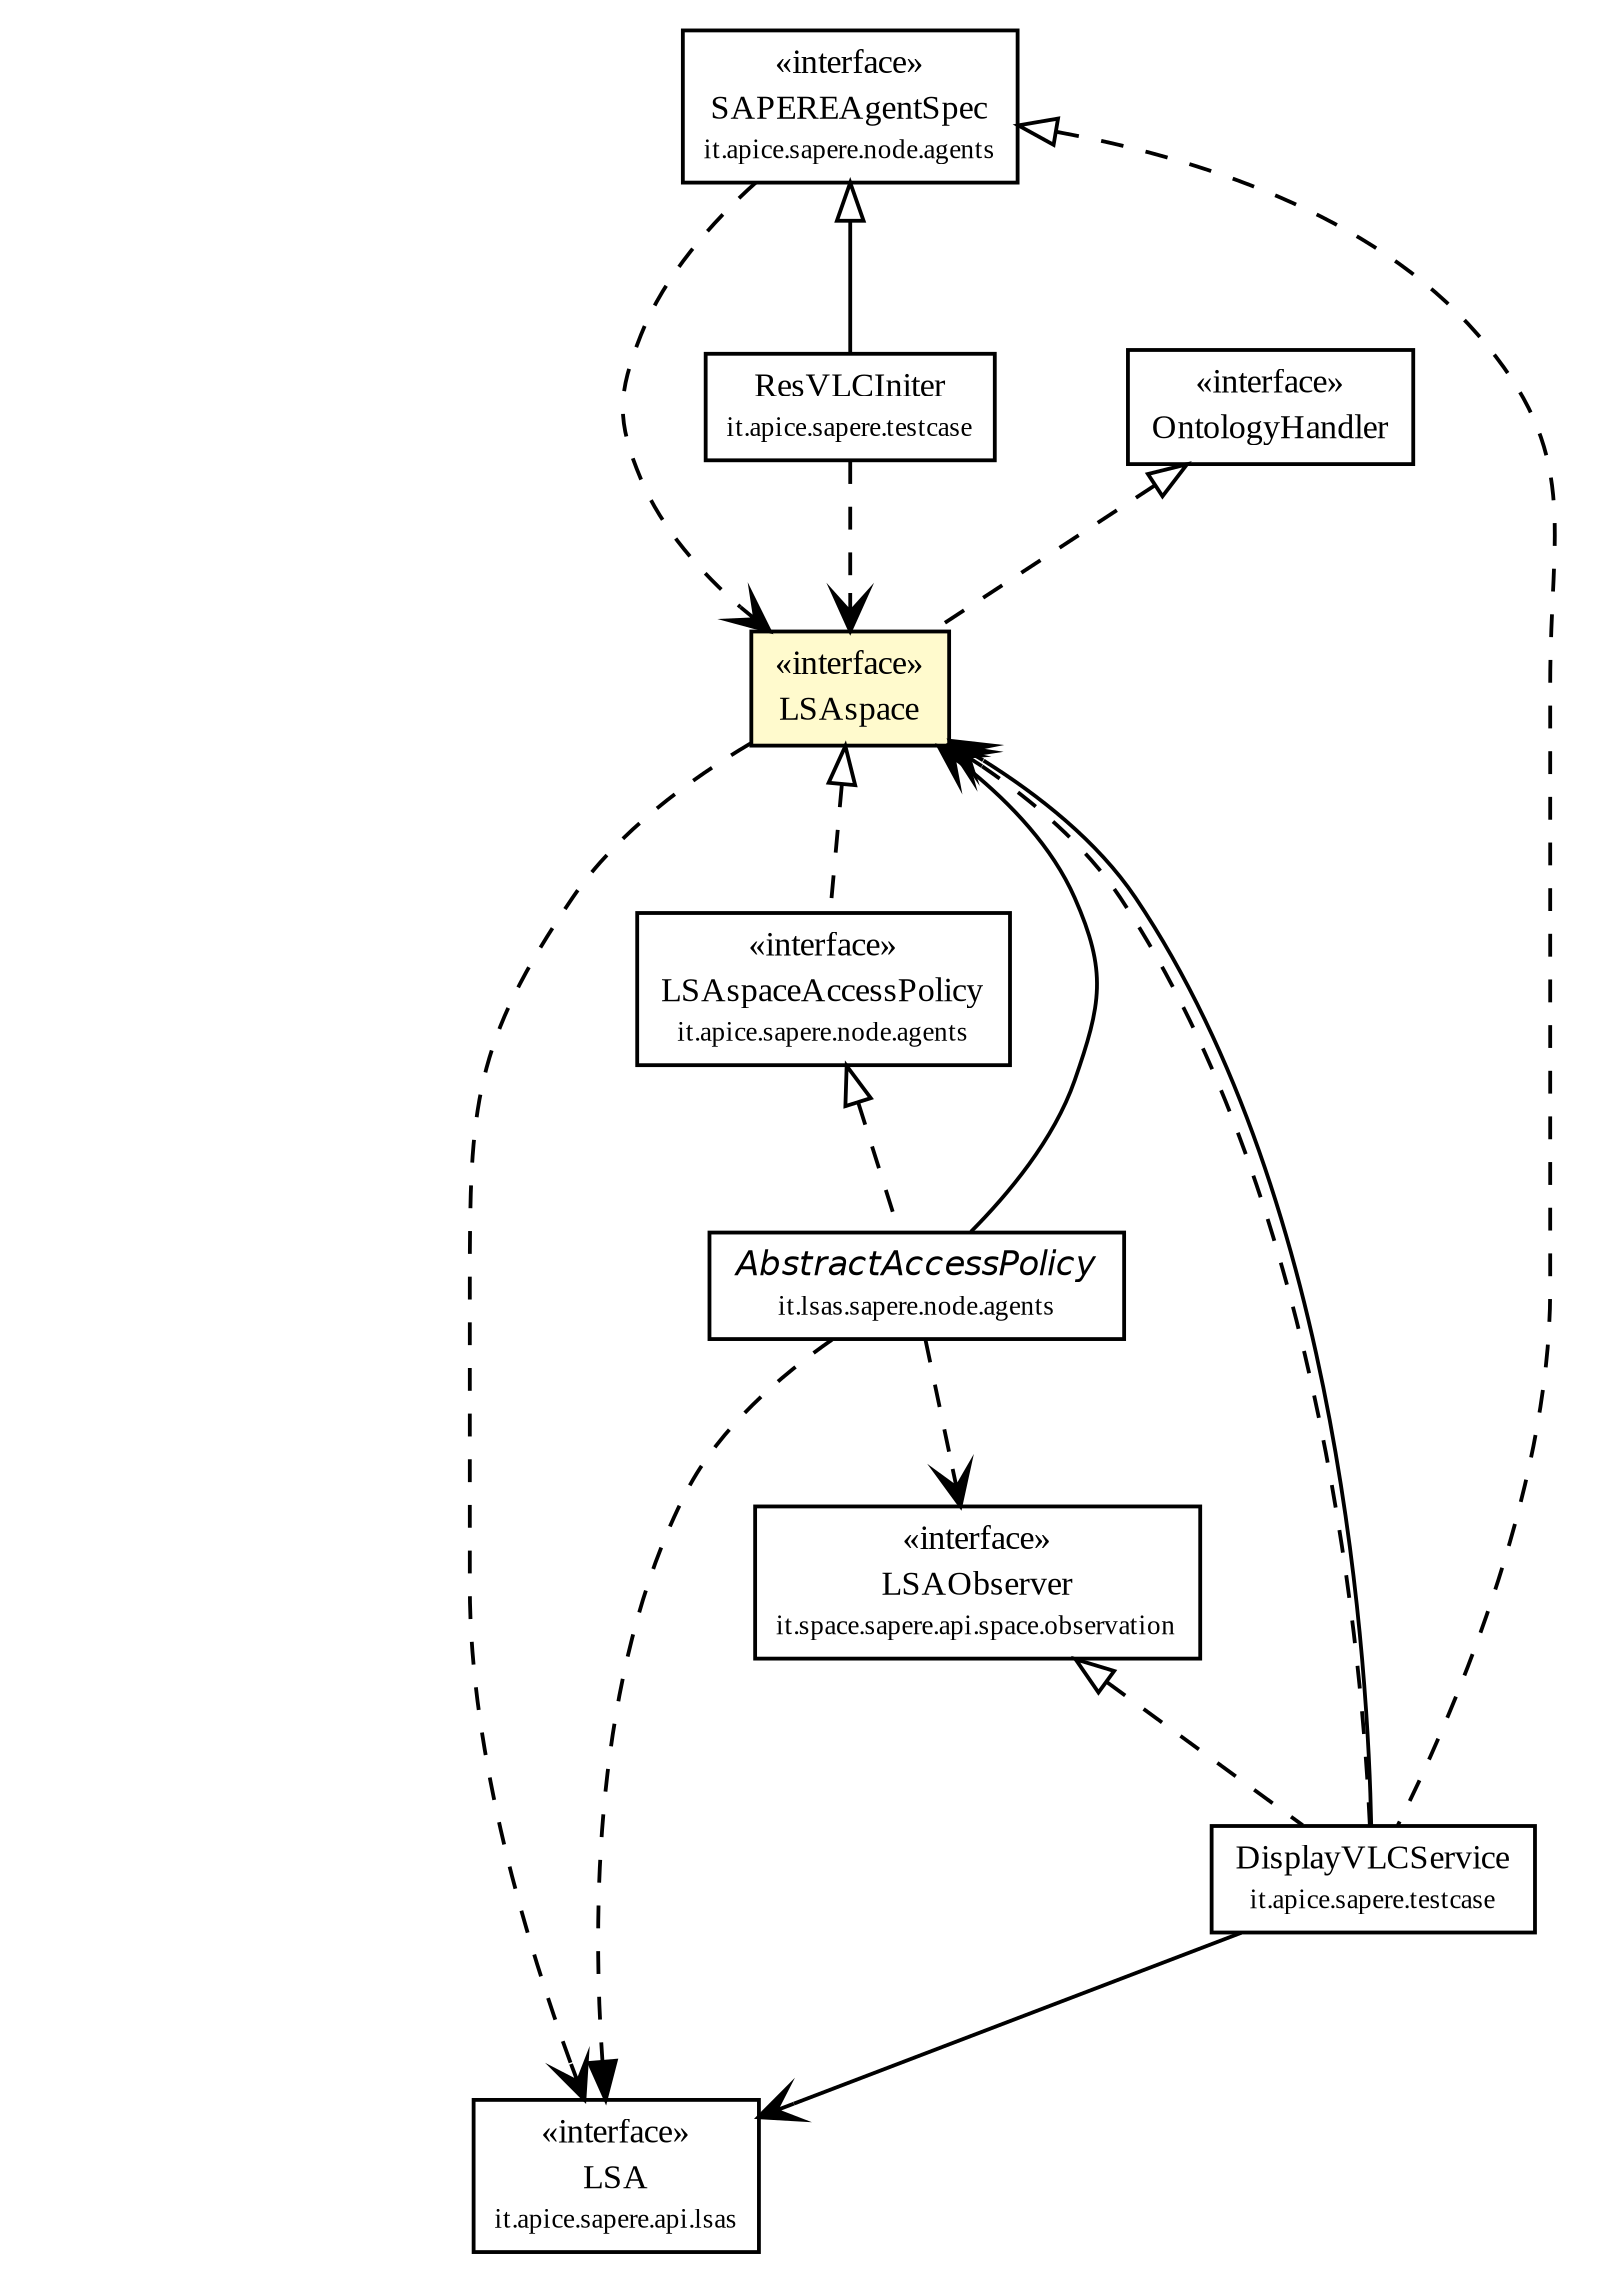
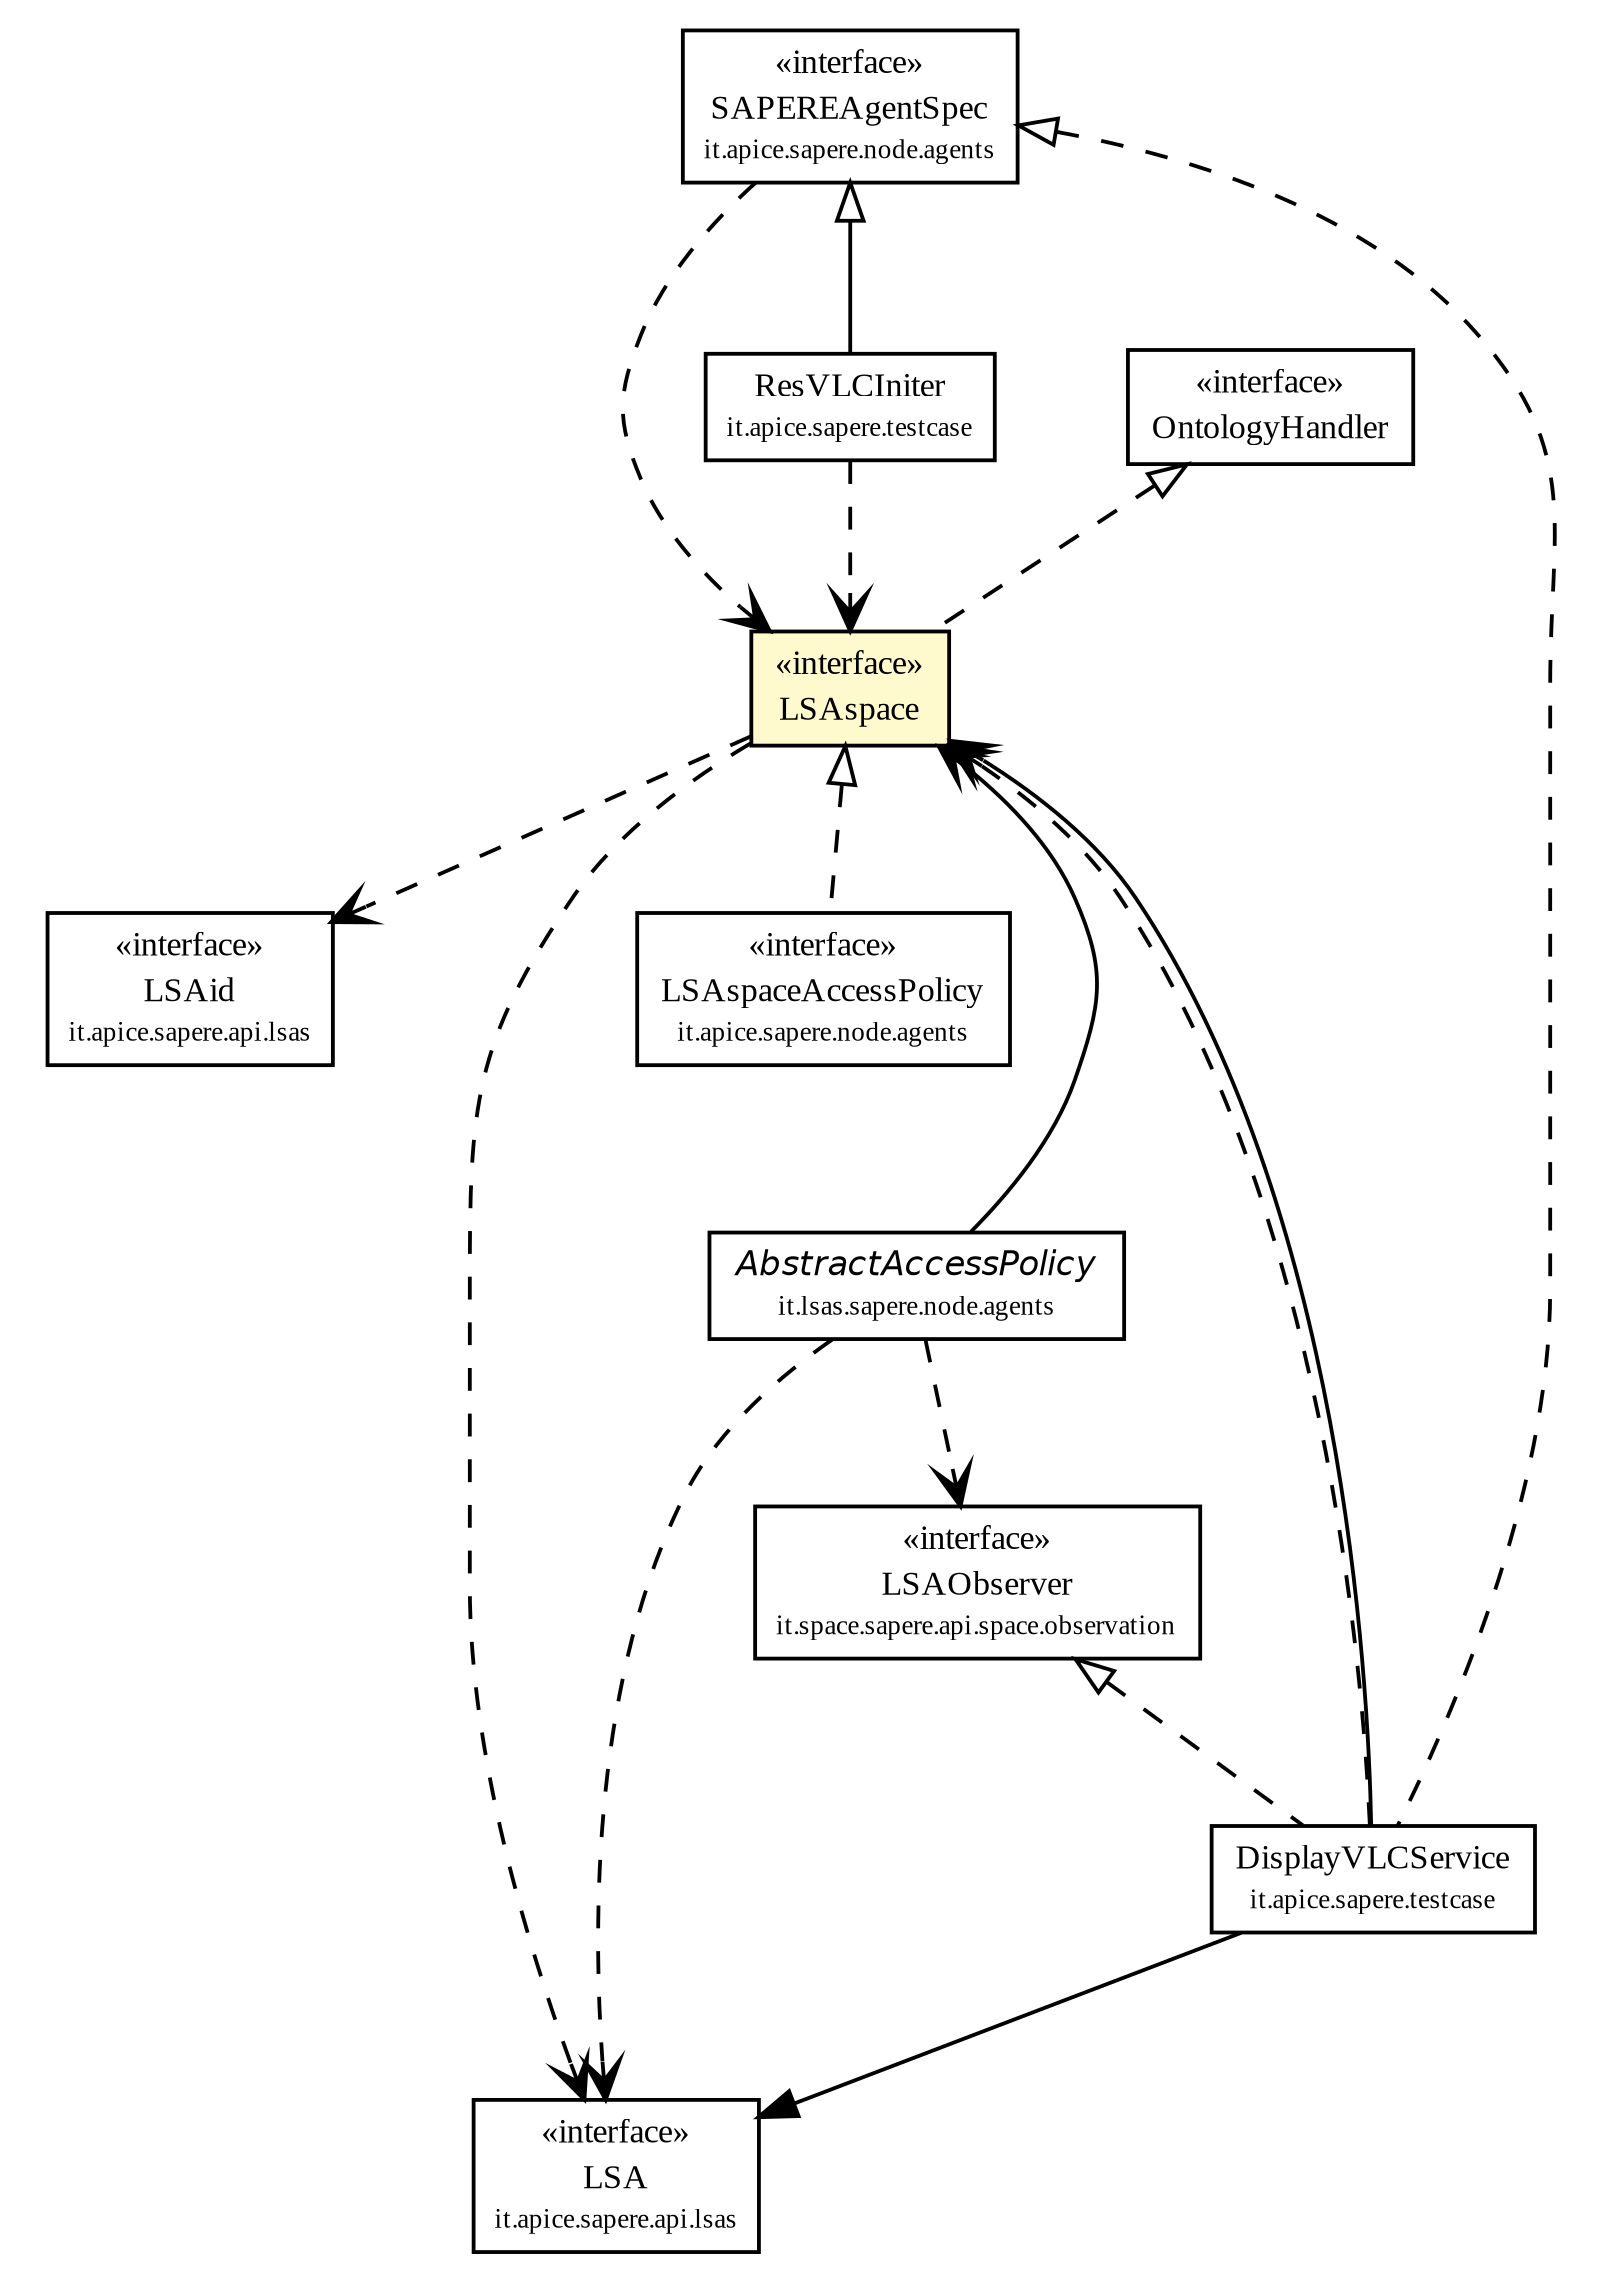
  digraph {
    fontname="Liberation Serif"
    node [fontcolor=black fontname="Liberation Serif" fontsize=9.0 shape=plaintext]
    edge [fontname="Liberation Serif" fontsize=10.0 headport=p labelfontname=Helvetica labelfontsize=10 style=dashed tailport=p arrowhead=open color=black fontcolor=black]
+   n1 [label=<<table border="0" cellborder="1" cellspacing="0" cellpadding="2" port="p" href="../lsas/LSAid.html"> 		<tr><td><table border="0" cellspacing="0" cellpadding="1"> 			<tr><td> &laquo;interface&raquo; </td></tr> 			<tr><td> LSAid </td></tr> 			<tr><td><font point-size="7.0"> it.apice.sapere.api.lsas </font></td></tr> 		</table></td></tr> 		</table>>]
    n2 [label=<<table border="0" cellborder="1" cellspacing="0" cellpadding="2" port="p" href="../lsas/LSA.html"> 		<tr><td><table border="0" cellspacing="0" cellpadding="1"> 			<tr><td> &laquo;interface&raquo; </td></tr> 			<tr><td> LSA </td></tr> 			<tr><td><font point-size="7.0"> it.apice.sapere.api.lsas </font></td></tr> 		</table></td></tr> 		</table>>]
    n3 [label=<<table border="0" cellborder="1" cellspacing="0" cellpadding="2" port="p" href="./OntologyHandler.html"> 		<tr><td><table border="0" cellspacing="0" cellpadding="1"> 			<tr><td> &laquo;interface&raquo; </td></tr> 			<tr><td> OntologyHandler </td></tr> 		</table></td></tr> 		</table>>]
    n4 [label=<<table border="0" cellborder="1" cellspacing="0" cellpadding="2" port="p" bgcolor="lemonChiffon" href="./LSAspace.html"> 		<tr><td><table border="0" cellspacing="0" cellpadding="1"> 			<tr><td> &laquo;interface&raquo; </td></tr> 			<tr><td> LSAspace </td></tr> 		</table></td></tr> 		</table>>]
    n5 [label=<<table border="0" cellborder="1" cellspacing="0" cellpadding="2" port="p" href="../../node/agents/LSAspaceAccessPolicy.html"> 		<tr><td><table border="0" cellspacing="0" cellpadding="1"> 			<tr><td> &laquo;interface&raquo; </td></tr> 			<tr><td> LSAspaceAccessPolicy </td></tr> 			<tr><td><font point-size="7.0"> it.apice.sapere.node.agents </font></td></tr> 		</table></td></tr> 		</table>>]
    n6 [label=<<table border="0" cellborder="1" cellspacing="0" cellpadding="2" port="p" href="./observation/LSAObserver.html"> 		<tr><td><table border="0" cellspacing="0" cellpadding="1"> 			<tr><td> &laquo;interface&raquo; </td></tr> 			<tr><td> LSAObserver </td></tr> 			<tr><td><font point-size="7.0"> it.space.sapere.api.space.observation </font></td></tr> 		</table></td></tr> 		</table>>]
    n7 [label=<<table border="0" cellborder="1" cellspacing="0" cellpadding="2" port="p" href="../../testcase/DisplayVLCService.html"> 		<tr><td><table border="0" cellspacing="0" cellpadding="1"> 			<tr><td> DisplayVLCService </td></tr> 			<tr><td><font point-size="7.0"> it.apice.sapere.testcase </font></td></tr> 		</table></td></tr> 		</table>>]
    n8 [label=<<table border="0" cellborder="1" cellspacing="0" cellpadding="2" port="p" href="../../node/agents/AbstractAccessPolicy.html"> 		<tr><td><table border="0" cellspacing="0" cellpadding="1"> 			<tr><td><font face="Helvetica-Oblique"> AbstractAccessPolicy </font></td></tr> 			<tr><td><font point-size="7.0"> it.lsas.sapere.node.agents </font></td></tr> 		</table></td></tr> 		</table>>]
    n9 [label=<<table border="0" cellborder="1" cellspacing="0" cellpadding="2" port="p" href="../../node/agents/SAPEREAgentSpec.html"> 		<tr><td><table border="0" cellspacing="0" cellpadding="1"> 			<tr><td> &laquo;interface&raquo; </td></tr> 			<tr><td> SAPEREAgentSpec </td></tr> 			<tr><td><font point-size="7.0"> it.apice.sapere.node.agents </font></td></tr> 		</table></td></tr> 		</table>>]
    n10 [label=<<table border="0" cellborder="1" cellspacing="0" cellpadding="2" port="p" href="../../testcase/ResVLCIniter.html"> 		<tr><td><table border="0" cellspacing="0" cellpadding="1"> 			<tr><td> ResVLCIniter </td></tr> 			<tr><td><font point-size="7.0"> it.apice.sapere.testcase </font></td></tr> 		</table></td></tr> 		</table>>]
    n3 -> n4 [arrowtail=empty dir=back fontsize=10 arrowhead="" color="" fontcolor=""]
+   n4 -> n1
    n4 -> n2
    n4 -> n5 [arrowtail=empty dir=back fontsize=10 arrowhead="" color="" fontcolor=""]
-   n5 -> n8 [arrowtail=empty dir=back fontsize=10 arrowhead="" color="" fontcolor=""]
    n6 -> n7 [arrowtail=empty dir=back fontsize=10 arrowhead="" color="" fontcolor=""]
-   n7 -> n2 [style=""]
+   n7 -> n2 [arrowhead=normal style=""]
    n7 -> n4 [style=""]
    n7 -> n4
-   n8 -> n2 [arrowhead=normal]
+   n8 -> n2
    n8 -> n4 [style=solid]
    n8 -> n6
    n9 -> n4
    n9 -> n7 [arrowtail=empty dir=back fontsize=10 arrowhead="" color="" fontcolor=""]
    n9 -> n10 [arrowtail=empty dir=back fontsize=10 style=solid arrowhead="" color="" fontcolor=""]
    n10 -> n4
  }
